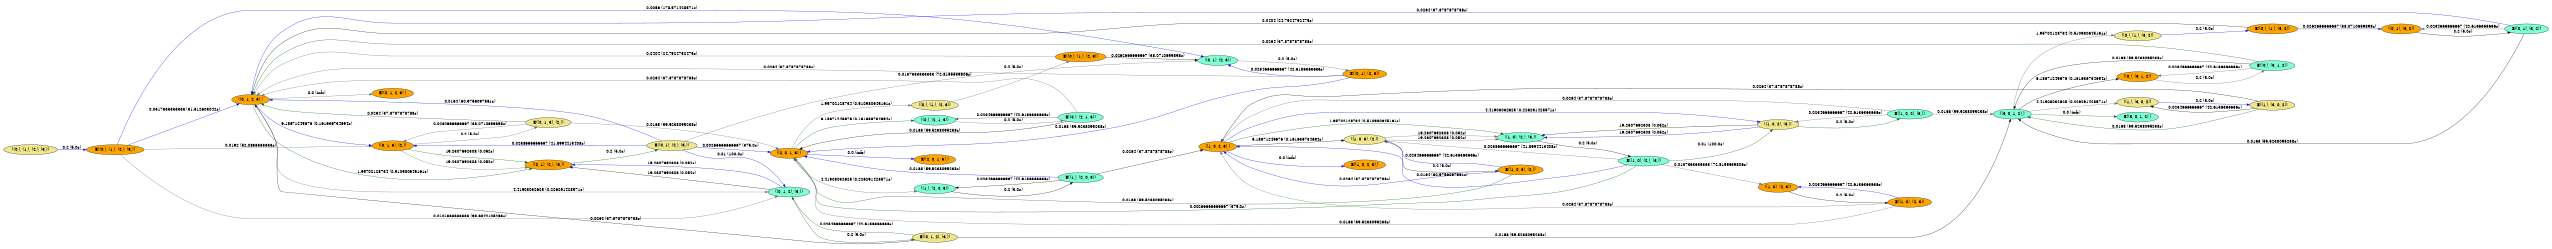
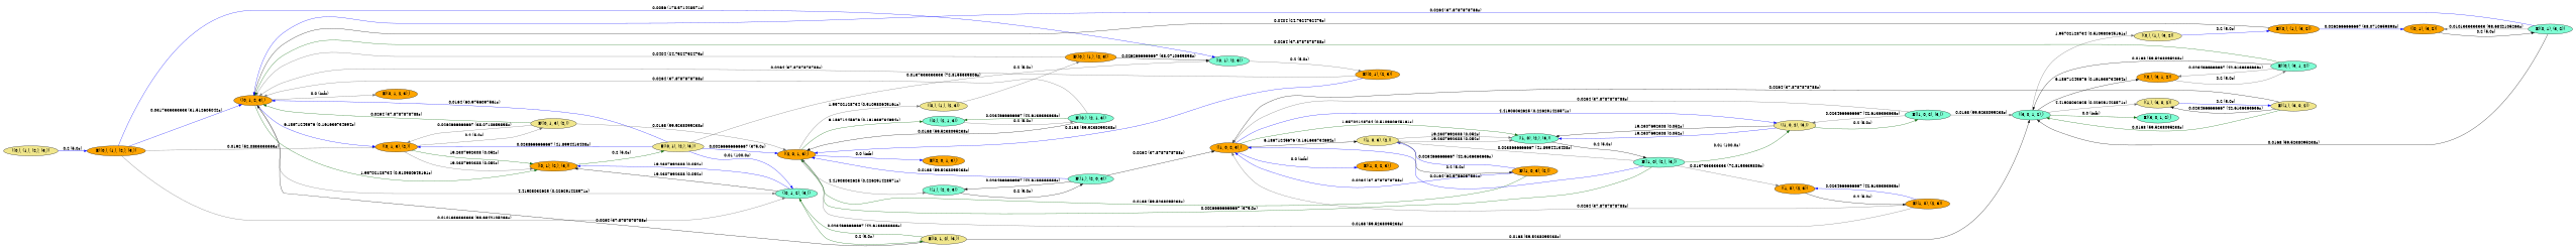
  digraph {
    rankdir=LR
    node [fillcolor=orange style=filled]
    edge [color=gray40]
    "((0,), (1,), (2,), (3,))" [fillcolor=khaki]
    "E((0,), (1,), (2,), (3,))"
    "((0, 1, 2, 3),)"
    "((0, 1, 3), (2,))"
    "((0, 1, 2), (3,))" [fillcolor=aquamarine]
    "((0, 1), (2, 3))" [fillcolor=aquamarine]
    "E((0, 1, 2, 3),)"
    "((0, 1), (2,), (3,))"
    "E((0, 1, 3), (2,))" [fillcolor=khaki]
    "E((0, 1, 2), (3,))" [fillcolor=khaki]
    "E((0, 1), (2, 3))"
    "E((0, 1), (2,), (3,))" [fillcolor=khaki]
    "((2, 0, 1, 3),)"
    "((3, 0, 1, 2),)" [fillcolor=aquamarine]
    "E((2, 0, 1, 3),)"
    "((1,), (2, 0, 3))" [fillcolor=aquamarine]
    "((0,), (1,), (2, 3))" [fillcolor=khaki]
    "((0,), (2, 1, 3))" [fillcolor=aquamarine]
    "E((1,), (2, 0, 3))" [fillcolor=aquamarine]
    "E((0,), (1,), (2, 3))"
    "E((0,), (2, 1, 3))" [fillcolor=aquamarine]
    "E((3, 0, 1, 2),)" [fillcolor=aquamarine]
    "((1,), (3, 0, 2))" [fillcolor=khaki]
    "((0,), (1,), (3, 2))" [fillcolor=khaki]
    "((0,), (3, 1, 2))"
    "E((1,), (3, 0, 2))" [fillcolor=khaki]
    "E((0,), (1,), (3, 2))"
    "E((0,), (3, 1, 2))" [fillcolor=aquamarine]
    "((1, 0, 2, 3),)"
    "((0, 1), (3, 2))"
    "E((1, 0, 2, 3),)"
    "((1, 0, 3), (2,))" [fillcolor=khaki]
    "((1, 0), (2,), (3,))" [fillcolor=aquamarine]
    "((1, 0, 2), (3,))" [fillcolor=khaki]
    "E((1, 0, 3), (2,))"
    "E((1, 0), (2,), (3,))" [fillcolor=aquamarine]
    "E((1, 0, 2), (3,))" [fillcolor=aquamarine]
    "((1, 0), (2, 3))"
    "E((0, 1), (3, 2))" [fillcolor=aquamarine]
    "E((1, 0), (2, 3))"
    "((0,), (1,), (2,), (3,))" -> "E((0,), (1,), (2,), (3,))" [color=blue label="0.2 (5.0s)"]
    "E((0,), (1,), (2,), (3,))" -> "((0, 1, 2, 3),)" [color=blue label="0.0317333333333 (31.512605042s)"]
    "E((0,), (1,), (2,), (3,))" -> "((0, 1, 3), (2,))" [label="0.0192 (52.0833333333s)"]
    "E((0,), (1,), (2,), (3,))" -> "((0, 1, 2), (3,))" [label="0.0101333333333 (98.6842105263s)"]
    "E((0,), (1,), (2,), (3,))" -> "((0, 1), (2, 3))" [color=blue label="0.0056 (178.571428571s)"]
    "((0, 1, 2, 3),)" -> "((0, 1, 3), (2,))" [color=blue label="6.18671245676 (0.161636734694s)"]
    "((0, 1, 2, 3),)" -> "((0, 1, 2), (3,))" [label="4.41908032625 (0.226291428571s)"]
    "((0, 1, 2, 3),)" -> "E((0, 1, 2, 3),)" [label="0.0 (infs)"]
    "((0, 1, 2, 3),)" -> "((0, 1), (2,), (3,))" [color=darkgreen label="1.95702128734 (0.510980645161s)"]
    "((0, 1, 3), (2,))" -> "((0, 1), (2,), (3,))" [label="19.2307692308 (0.052s)"]
    "((0, 1, 3), (2,))" -> "((0, 1), (2,), (3,))" [color=darkgreen label="19.2307692308 (0.052s)"]
    "((0, 1, 3), (2,))" -> "E((0, 1, 3), (2,))" [label="0.2 (5.0s)"]
    "((0, 1, 2), (3,))" -> "((0, 1), (2,), (3,))" [color=blue label="19.2307692308 (0.052s)"]
    "((0, 1, 2), (3,))" -> "((0, 1), (2,), (3,))" [color=black label="19.2307692308 (0.052s)"]
    "((0, 1, 2), (3,))" -> "E((0, 1, 2), (3,))" [color=darkgreen label="0.2 (5.0s)"]
    "((0, 1), (2, 3))" -> "E((0, 1), (2, 3))" [label="0.2 (5.0s)"]
    "((0, 1), (2,), (3,))" -> "E((0, 1), (2,), (3,))" [color=darkgreen label="0.2 (5.0s)"]
    "E((0, 1, 3), (2,))" -> "((0, 1, 2, 3),)" [color=darkgreen label="0.0264 (37.8787878788s)"]
    "E((0, 1, 3), (2,))" -> "((0, 1, 3), (2,))" [label="0.0262666666667 (38.0710659898s)"]
    "E((0, 1, 3), (2,))" -> "((2, 0, 1, 3),)" [label="0.0168 (59.5238095238s)"]
    "E((0, 1, 2), (3,))" -> "((0, 1, 2, 3),)" [color=black label="0.0264 (37.8787878788s)"]
    "E((0, 1, 2), (3,))" -> "((0, 1, 2), (3,))" [color=darkgreen label="0.0234666666667 (42.6136363636s)"]
    "E((0, 1, 2), (3,))" -> "((3, 0, 1, 2),)" [color=black label="0.0168 (59.5238095238s)"]
    "E((0, 1), (2, 3))" -> "((0, 1, 2, 3),)" [label="0.0264 (37.8787878788s)"]
-   "E((0, 1), (2, 3))" -> "((0, 1), (2, 3))" [color=blue label="0.0234666666667 (42.6136363636s)"]
    "E((0, 1), (2, 3))" -> "((2, 0, 1, 3),)" [color=blue label="0.0168 (59.5238095238s)"]
    "E((0, 1), (2,), (3,))" -> "((0, 1, 2, 3),)" [color=blue label="0.0164 (60.9756097561s)"]
    "E((0, 1), (2,), (3,))" -> "((0, 1, 3), (2,))" [color=blue label="0.0238666666667 (41.8994413408s)"]
    "E((0, 1), (2,), (3,))" -> "((0, 1, 2), (3,))" [color=blue label="0.01 (100.0s)"]
    "E((0, 1), (2,), (3,))" -> "((0, 1), (2, 3))" [label="0.0137333333333 (72.8155339806s)"]
    "E((0, 1), (2,), (3,))" -> "((2, 0, 1, 3),)" [color=blue label="0.00266666666667 (375.0s)"]
    "((2, 0, 1, 3),)" -> "E((2, 0, 1, 3),)" [color=blue label="0.0 (infs)"]
    "((2, 0, 1, 3),)" -> "((1,), (2, 0, 3))" [label="4.41908032625 (0.226291428571s)"]
    "((2, 0, 1, 3),)" -> "((0,), (1,), (2, 3))" [label="1.95702128734 (0.510980645161s)"]
    "((2, 0, 1, 3),)" -> "((0,), (2, 1, 3))" [color=darkgreen label="6.18671245676 (0.161636734694s)"]
    "((3, 0, 1, 2),)" -> "E((3, 0, 1, 2),)" [color=darkgreen label="0.0 (infs)"]
    "((3, 0, 1, 2),)" -> "((1,), (3, 0, 2))" [label="4.41908032625 (0.226291428571s)"]
    "((3, 0, 1, 2),)" -> "((0,), (1,), (3, 2))" [label="1.95702128734 (0.510980645161s)"]
    "((3, 0, 1, 2),)" -> "((0,), (3, 1, 2))" [color=black label="6.18671245676 (0.161636734694s)"]
    "((1,), (2, 0, 3))" -> "E((1,), (2, 0, 3))" [color=black label="0.2 (5.0s)"]
    "((0,), (1,), (2, 3))" -> "E((0,), (1,), (2, 3))" [label="0.2 (5.0s)"]
    "((0,), (2, 1, 3))" -> "E((0,), (2, 1, 3))" [label="0.2 (5.0s)"]
    "E((1,), (2, 0, 3))" -> "((2, 0, 1, 3),)" [color=blue label="0.0168 (59.5238095238s)"]
    "E((1,), (2, 0, 3))" -> "((1,), (2, 0, 3))" [color=black label="0.0234666666967 (42.6136363636s)"]
    "E((1,), (2, 0, 3))" -> "((1, 0, 2, 3),)" [color=black label="0.0264 (37.8787878788s)"]
    "E((0,), (1,), (2, 3))" -> "((0, 1, 2, 3),)" [label="0.0404 (24.7524752475s)"]
    "E((0,), (1,), (2, 3))" -> "((0, 1), (2, 3))" [color=black label="0.0262666666667 (38.0710659898s)"]
    "E((0,), (2, 1, 3))" -> "((0, 1, 2, 3),)" [label="0.0264 (37.8787878788s)"]
    "E((0,), (2, 1, 3))" -> "((2, 0, 1, 3),)" [color=black label="0.0168 (59.5238095238s)"]
    "E((0,), (2, 1, 3))" -> "((0,), (2, 1, 3))" [color=darkgreen label="0.0234666666667 (42.6136363636s)"]
    "((1,), (3, 0, 2))" -> "E((1,), (3, 0, 2))" [color=blue label="0.2 (5.0s)"]
    "((0,), (1,), (3, 2))" -> "E((0,), (1,), (3, 2))" [color=blue label="0.2 (5.0s)"]
    "((0,), (3, 1, 2))" -> "E((0,), (3, 1, 2))" [label="0.2 (5.0s)"]
    "E((1,), (3, 0, 2))" -> "((3, 0, 1, 2),)" [color=darkgreen label="0.0168 (59.5238095238s)"]
    "E((1,), (3, 0, 2))" -> "((1,), (3, 0, 2))" [color=black label="0.0234666666667 (42.6136363636s)"]
    "E((1,), (3, 0, 2))" -> "((1, 0, 2, 3),)" [color=black label="0.0264 (37.8787878788s)"]
    "E((0,), (1,), (3, 2))" -> "((0, 1, 2, 3),)" [color=black label="0.0404 (24.7524752475s)"]
    "E((0,), (1,), (3, 2))" -> "((0, 1), (3, 2))" [color=blue label="0.0262666666667 (38.0710659898s)"]
    "E((0,), (3, 1, 2))" -> "((0, 1, 2, 3),)" [color=darkgreen label="0.0264 (37.8787878788s)"]
    "E((0,), (3, 1, 2))" -> "((3, 0, 1, 2),)" [color=black label="0.0168 (59.5238095238s)"]
    "E((0,), (3, 1, 2))" -> "((0,), (3, 1, 2))" [label="0.0234666666667 (42.6136363636s)"]
    "((1, 0, 2, 3),)" -> "E((1, 0, 2, 3),)" [color=blue label="0.0 (infs)"]
    "((1, 0, 2, 3),)" -> "((1, 0, 3), (2,))" [color=black label="6.18671245676 (0.161636734694s)"]
    "((1, 0, 2, 3),)" -> "((1, 0), (2,), (3,))" [color=darkgreen label="1.95702128734 (0.510980645161s)"]
    "((1, 0, 2, 3),)" -> "((1, 0, 2), (3,))" [color=blue label="4.41908032625 (0.226291428571s)"]
    "((0, 1), (3, 2))" -> "E((0, 1), (3, 2))" [color=black label="0.2 (5.0s)"]
    "((1, 0, 3), (2,))" -> "((1, 0), (2,), (3,))" [label="19.2307692308 (0.052s)"]
    "((1, 0, 3), (2,))" -> "((1, 0), (2,), (3,))" [label="19.2307692308 (0.052s)"]
    "((1, 0, 3), (2,))" -> "E((1, 0, 3), (2,))" [color=black label="0.2 (5.0s)"]
    "((1, 0), (2,), (3,))" -> "E((1, 0), (2,), (3,))" [color=black label="0.2 (5.0s)"]
    "((1, 0, 2), (3,))" -> "((1, 0), (2,), (3,))" [color=blue label="19.2307692308 (0.052s)"]
    "((1, 0, 2), (3,))" -> "((1, 0), (2,), (3,))" [color=black label="19.2307692308 (0.052s)"]
    "((1, 0, 2), (3,))" -> "E((1, 0, 2), (3,))" [color=darkgreen label="0.2 (5.0s)"]
    "E((1, 0, 3), (2,))" -> "((2, 0, 1, 3),)" [color=darkgreen label="0.0168 (59.5238095238s)"]
    "E((1, 0, 3), (2,))" -> "((1, 0, 2, 3),)" [color=blue label="0.0264 (37.8787878788s)"]
    "E((1, 0, 3), (2,))" -> "((1, 0, 3), (2,))" [color=blue label="0.0234666666667 (42.6136363636s)"]
    "E((1, 0), (2,), (3,))" -> "((2, 0, 1, 3),)" [color=darkgreen label="0.00266666666667 (375.0s)"]
    "E((1, 0), (2,), (3,))" -> "((1, 0, 2, 3),)" [color=blue label="0.0164 (60.9756097561s)"]
    "E((1, 0), (2,), (3,))" -> "((1, 0, 3), (2,))" [label="0.0238666666667 (41.8994413408s)"]
    "E((1, 0), (2,), (3,))" -> "((1, 0, 2), (3,))" [color=darkgreen label="0.01 (100.0s)"]
    "E((1, 0), (2,), (3,))" -> "((1, 0), (2, 3))" [label="0.0137333333333 (72.8155339806s)"]
    "E((1, 0, 2), (3,))" -> "((3, 0, 1, 2),)" [label="0.0168 (59.5238095238s)"]
    "E((1, 0, 2), (3,))" -> "((1, 0, 2, 3),)" [label="0.0264 (37.8787878788s)"]
    "E((1, 0, 2), (3,))" -> "((1, 0, 2), (3,))" [label="0.0234666666667 (42.6136363636s)"]
    "((1, 0), (2, 3))" -> "E((1, 0), (2, 3))" [color=black label="0.2 (5.0s)"]
    "E((0, 1), (3, 2))" -> "((0, 1, 2, 3),)" [color=blue label="0.0264 (37.8787878788s)"]
    "E((0, 1), (3, 2))" -> "((3, 0, 1, 2),)" [color=black label="0.0168 (59.5238095238s)"]
-   "E((0, 1), (3, 2))" -> "((0, 1), (3, 2))" [label="0.0234666666667 (42.6136363636s)"]
+   "E((0, 1), (3, 2))" -> "((0, 1), (3, 2))" [label="0.0101333333333 (98.6842105263s)"]
    "E((1, 0), (2, 3))" -> "((2, 0, 1, 3),)" [label="0.0168 (59.5238095238s)"]
    "E((1, 0), (2, 3))" -> "((1, 0, 2, 3),)" [label="0.0264 (37.8787878788s)"]
    "E((1, 0), (2, 3))" -> "((1, 0), (2, 3))" [color=blue label="0.0234666666667 (42.6136363636s)"]
  }
